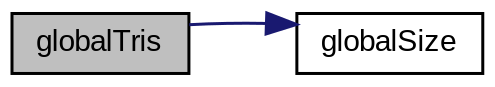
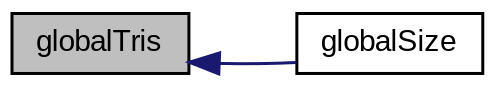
  digraph {
    rankdir=LR
    fontname="Liberation Sans"
    node [color=black fontname="Liberation Sans" fontsize=10 shape=record]
    n1 [fillcolor=grey75 fontcolor=black height=0.2 label=globalTris style=filled width=0.4]
    n2 [height=0.2 label=globalSize width=0.4]
-   n2 -> n1 [color=midnightblue dir=back fontname="Liberation Sans" fontsize=10 labelfontname=FreeSans labelfontsize=10 style=solid]
+   n1 -> n2 [color=midnightblue dir=back fontname="Liberation Sans" fontsize=10 labelfontname=FreeSans labelfontsize=10 style=solid]
  }
